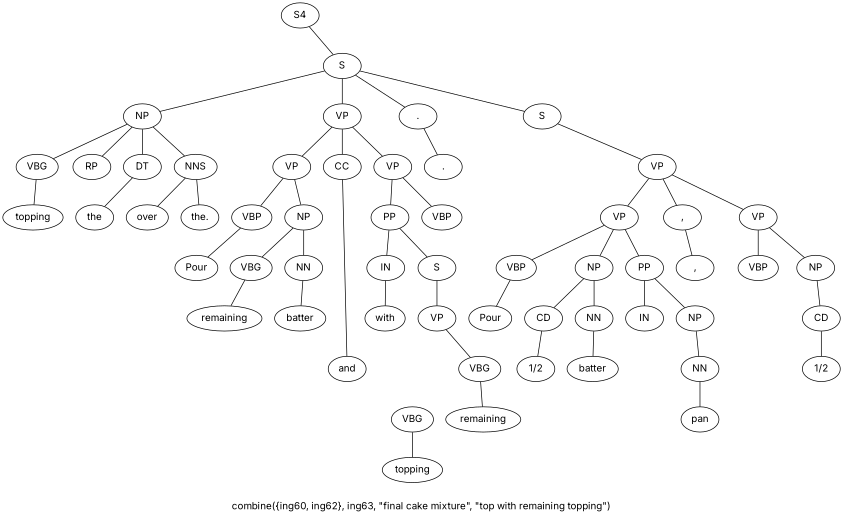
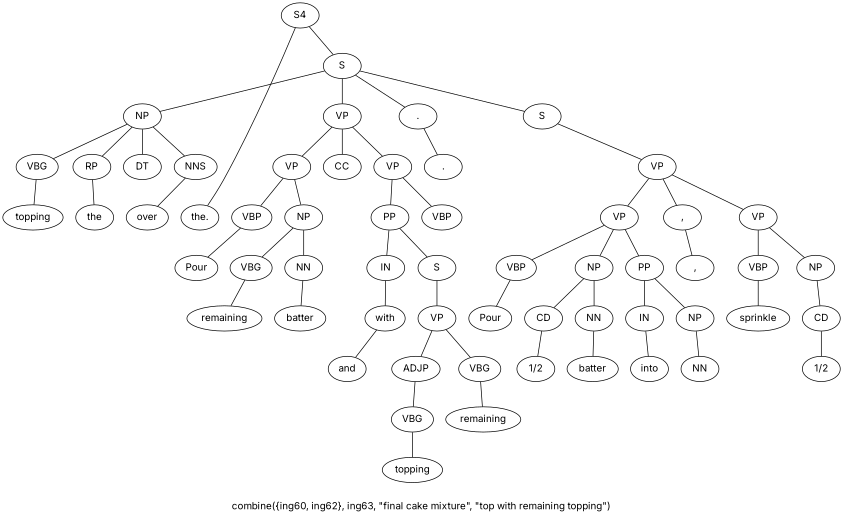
  graph {
    fontname=Inter
    label="combine({ing60, ing62}, ing63, \"final cake mixture\", \"top with remaining topping\")"
    node [fontname=Inter]
    edge [fontname=Inter]
    n1 [label=S4]
    n2 [label=S]
    n3 [label=S]
    n4 [label=NP]
    n5 [label=VP]
    n6 [label="."]
    n7 [label=VP]
    n8 [label=DT]
    n9 [label=VBG]
    n10 [label=RP]
    n11 [label=NNS]
    n12 [label=VP]
    n13 [label=CC]
    n14 [label=VP]
    n15 [label="."]
    n16 [label=VP]
    n17 [label=","]
    n18 [label=VP]
    n19 [label=VBP]
    n20 [label=NP]
    n21 [label=PP]
    n22 [label=","]
    n23 [label=VBP]
    n24 [label=NP]
    n25 [label=Pour]
    n26 [label=CD]
    n27 [label=NN]
    n28 [label=IN]
    n29 [label=NP]
    n30 [label="1/2"]
    n31 [label=batter]
+   n32 [label=into]
    n33 [label=NN]
-   n34 [label=pan]
+   n35 [label=sprinkle]
    n36 [label=CD]
    n37 [label="1/2"]
    n38 [label=the]
    n39 [label=topping]
    n40 [label=over]
    n41 [label="the."]
    n42 [label=VBP]
    n43 [label=NP]
    n44 [label=and]
    n45 [label=VBP]
    n46 [label=PP]
    n47 [label=Pour]
    n48 [label=VBG]
    n49 [label=NN]
    n50 [label=remaining]
    n51 [label=batter]
    n52 [label=IN]
    n53 [label=S]
    n54 [label=with]
    n55 [label=VP]
    n56 [label=VBG]
+   n57 [label=ADJP]
    n58 [label=remaining]
    n59 [label=VBG]
    n60 [label=topping]
    n1 -- n2
    n2 -- n3
    n2 -- n4
    n2 -- n5
    n2 -- n6
    n3 -- n7
    n4 -- n8
    n4 -- n9
    n4 -- n10
    n4 -- n11
    n5 -- n12
    n5 -- n13
    n5 -- n14
    n6 -- n15
    n7 -- n16
    n7 -- n17
    n7 -- n18
-   n8 -- n38
+   n10 -- n38
    n9 -- n39
    n11 -- n40
-   n11 -- n41
+   n1 -- n41
    n12 -- n42
    n12 -- n43
-   n13 -- n44
+   n54 -- n44
    n14 -- n45
    n14 -- n46
    n16 -- n19
    n16 -- n20
    n16 -- n21
    n17 -- n22
    n18 -- n23
    n18 -- n24
    n19 -- n25
    n20 -- n26
    n20 -- n27
    n21 -- n28
    n21 -- n29
+   n23 -- n35
    n24 -- n36
    n26 -- n30
    n27 -- n31
+   n28 -- n32
    n29 -- n33
-   n33 -- n34
    n36 -- n37
    n42 -- n47
    n43 -- n48
    n43 -- n49
    n46 -- n52
    n46 -- n53
    n48 -- n50
    n49 -- n51
    n52 -- n54
    n53 -- n55
    n55 -- n56
+   n55 -- n57
    n56 -- n58
+   n57 -- n59
    n59 -- n60
  }
